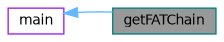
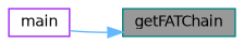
  digraph {
    rankdir=RL
    node [fontname=Helvetica fontsize=10 shape=box style=filled]
    n1 [color=teal fillcolor=grey60 fontcolor=black height=0.2 label=getFATChain width=0.4]
    n2 [color=purple fillcolor=white height=0.2 label=main width=0.4]
-   n2 -> n1 [color=steelblue1 dir=back fontname=Helvetica fontsize=10 labelfontname=Helvetica labelfontsize=10 style=solid]
+   n1 -> n2 [color=steelblue1 dir=back fontname=Helvetica fontsize=10 labelfontname=Helvetica labelfontsize=10 style=solid]
  }
